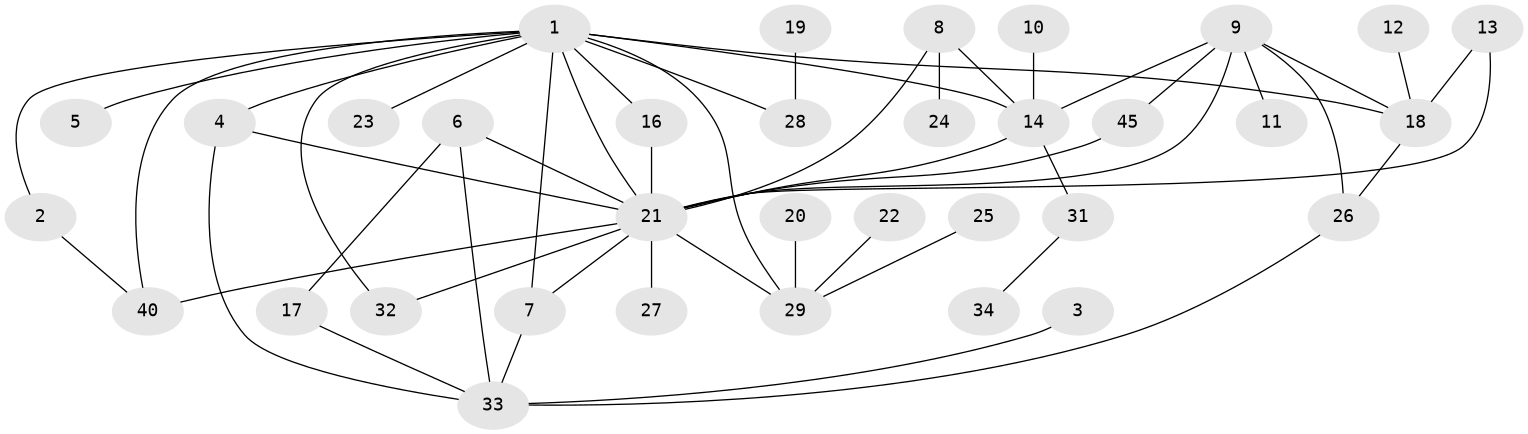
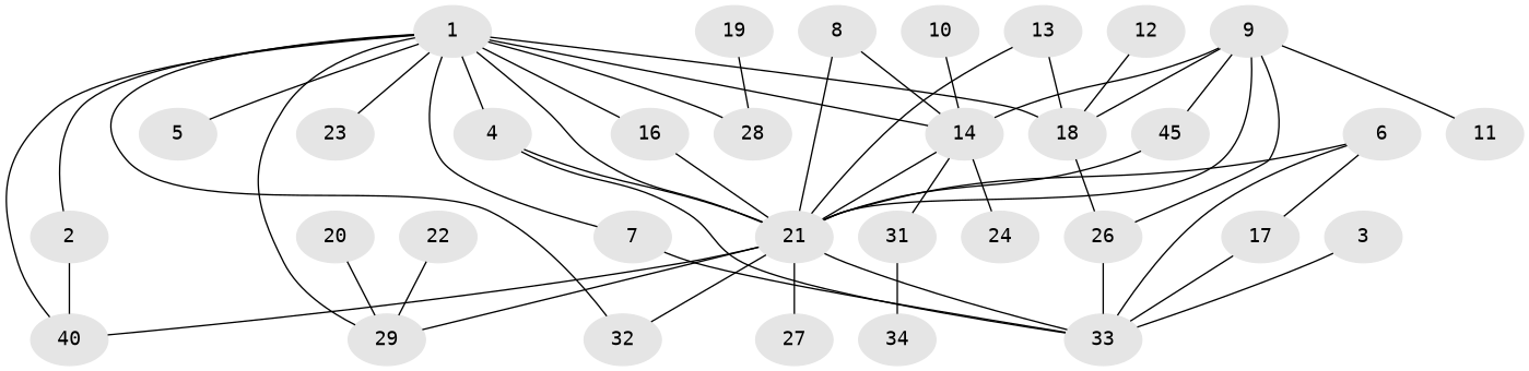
  graph {
    fontname="DejaVu Sans Mono"
    node [color=gray90 fontname="DejaVu Sans Mono" style=filled]
    edge [fontname="DejaVu Sans Mono" weight=1.0]
    1
    2
    4
    5
    7
    14
    16
    18
    21
    23
    28
    29
    n13 [label=40]
    32
    33
    24
    31
    26
    27
    3
    6
    17
    8
    9
    11
    n26 [label=45]
    10
    12
    13
    34
    19
    20
    22
-   25
    1 -- 2
    1 -- 4
    1 -- 5
    1 -- 7
    1 -- 14 [weight=2.0]
    1 -- 16
    1 -- 18
    1 -- 21
    1 -- 23
    1 -- 28
    1 -- 29
    1 -- n13
    1 -- 32
    2 -- n13
    4 -- 21
    4 -- 33
    7 -- 33
    14 -- 21
-   8 -- 24
+   14 -- 24
    14 -- 31
    16 -- 21
    18 -- 26
    21 -- 29
    21 -- n13
    21 -- 32
-   21 -- 7
+   21 -- 33
    21 -- 27
    31 -- 34
    26 -- 33
    3 -- 33
    6 -- 21
    6 -- 33
    6 -- 17
    17 -- 33
    8 -- 14
    8 -- 21
    9 -- 14
    9 -- 18
    9 -- 21
    9 -- 26
    9 -- 11
    9 -- n26
    n26 -- 21
    10 -- 14
    12 -- 18
    13 -- 18
    13 -- 21
    19 -- 28
    20 -- 29
    22 -- 29
-   25 -- 29
  }
